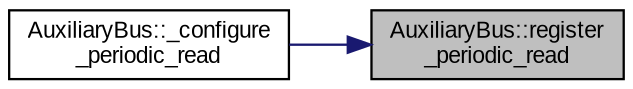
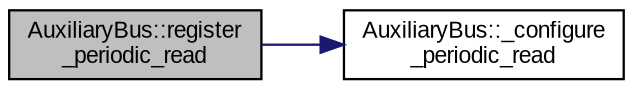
  digraph {
    rankdir=LR
    fontname="Liberation Sans"
    node [color=black fontname="Liberation Sans" fontsize=10 shape=record style=filled]
    n1 [fillcolor=grey75 fontcolor=black height=0.2 label="AuxiliaryBus::register\l_periodic_read" width=0.4]
    n2 [fillcolor=white height=0.2 label="AuxiliaryBus::_configure\l_periodic_read" width=0.4]
-   n2 -> n1 [color=midnightblue fontname="Liberation Sans" fontsize=10 labelfontname=Helvetica labelfontsize=10 style=solid]
+   n1 -> n2 [color=midnightblue fontname="Liberation Sans" fontsize=10 labelfontname=Helvetica labelfontsize=10 style=solid]
  }
